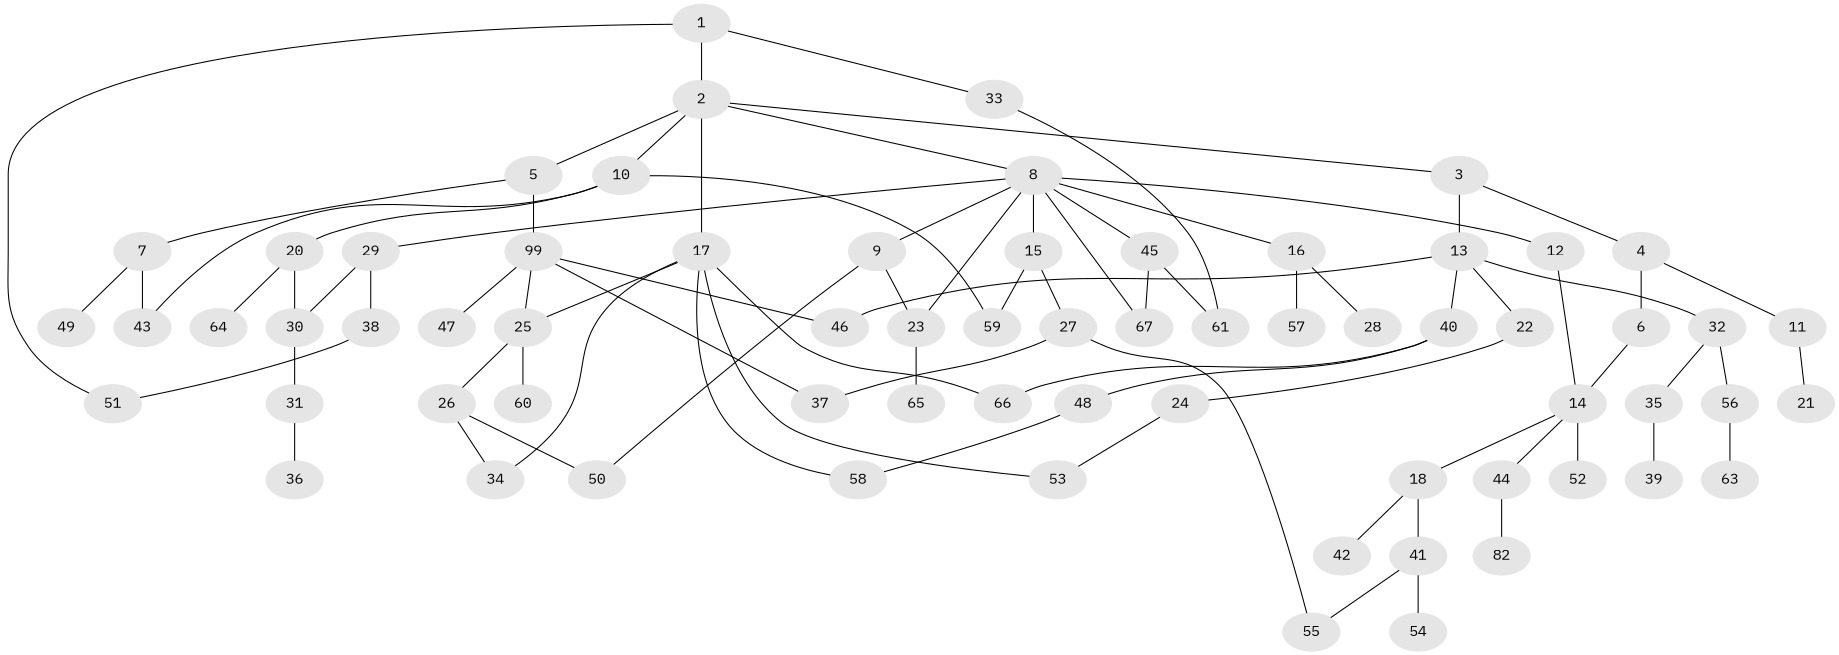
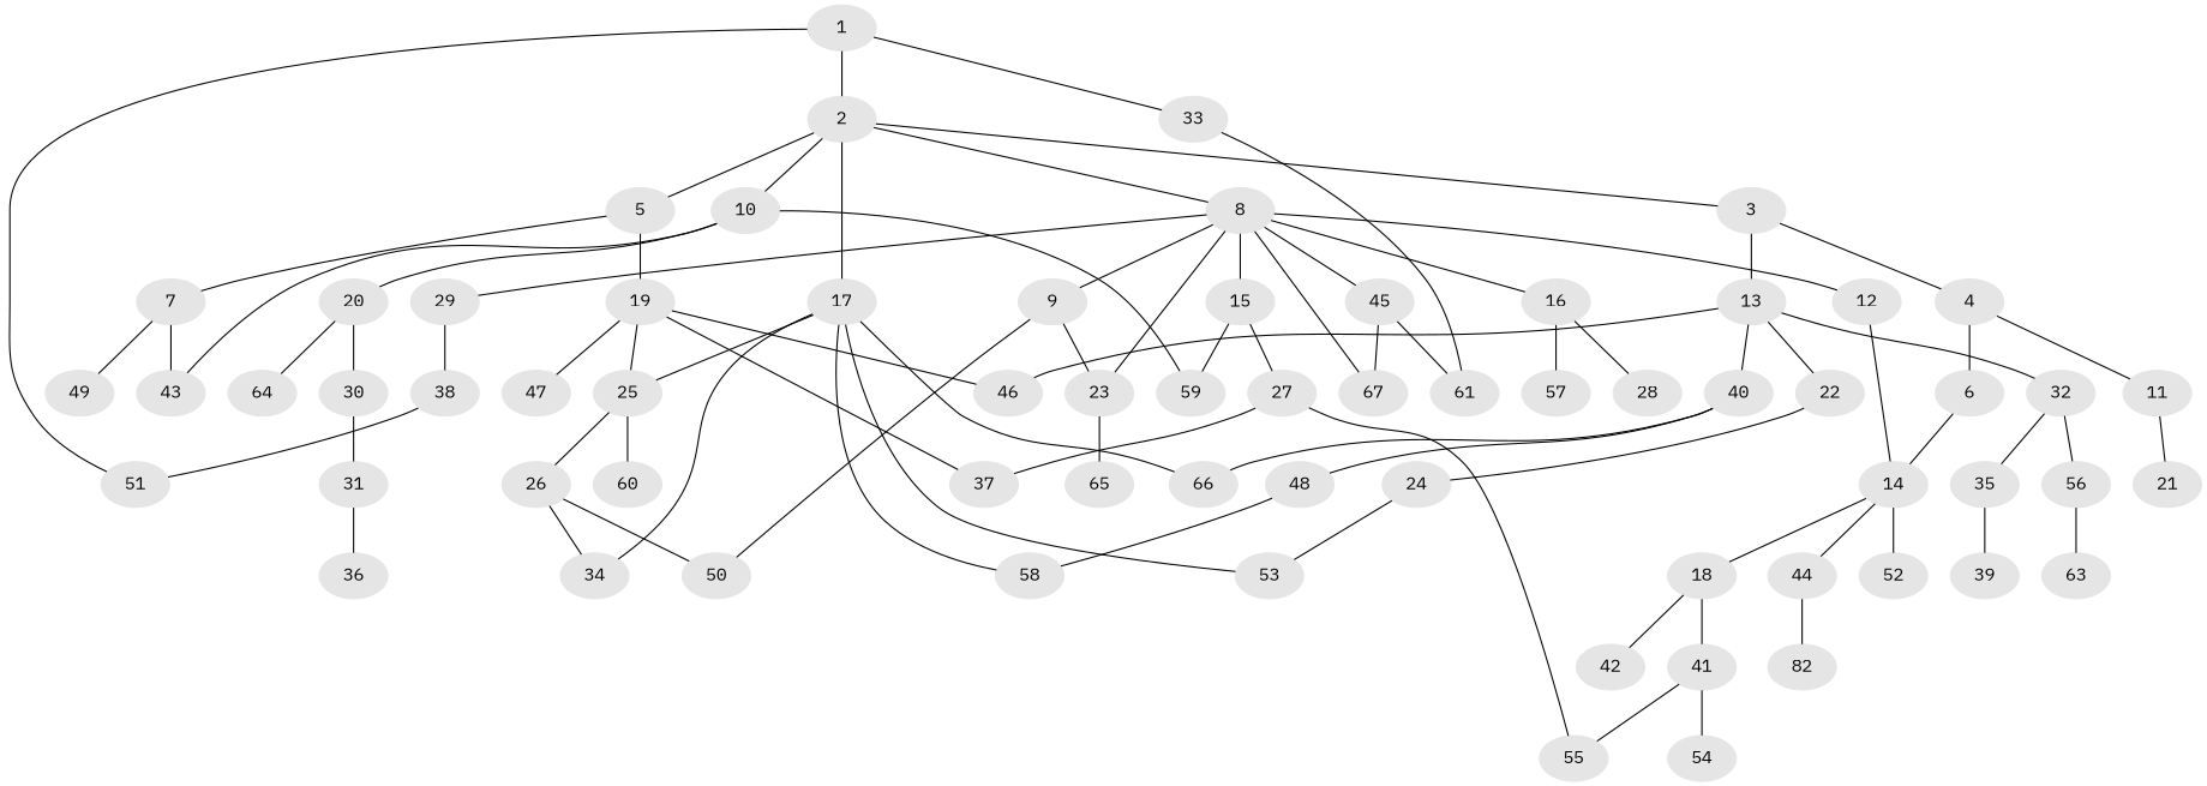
  graph {
    fontname="IBM Plex Mono"
    node [color=gray90 fontname="IBM Plex Mono" style=filled]
    edge [fontname="IBM Plex Mono"]
    1
    2
    33
    51
    3
    5
    8
    10
    17
    61
    4
    13
    7
-   19 [label=99]
+   19
    9
    12
    15
    16
    23
    29
    45
    67
    43
    20
    59
    25
    34
    53
    58
    66
    6
    11
    22
    32
    40
    46
    14
    21
    49
    37
    47
    18
    44
    52
    50
    27
    28
    57
    65
    30
    38
    64
    24
    35
    56
    48
    41
    42
    n59 [label=82]
    55
    26
    60
    54
    31
    36
    39
    63
    1 -- 2
    1 -- 33
    1 -- 51
    2 -- 3
    2 -- 5
    2 -- 8
    2 -- 10
    2 -- 17
    33 -- 61
    3 -- 4
    3 -- 13
    5 -- 7
    5 -- 19
    8 -- 9
    8 -- 12
    8 -- 15
    8 -- 16
    8 -- 23
    8 -- 29
    8 -- 45
    8 -- 67
    10 -- 43
    10 -- 20
    10 -- 59
    17 -- 25
    17 -- 34
    17 -- 53
    17 -- 58
    17 -- 66
    4 -- 6
    4 -- 11
    13 -- 22
    13 -- 32
    13 -- 40
    13 -- 46
    7 -- 43
    7 -- 49
    19 -- 25
    19 -- 46
    19 -- 37
    19 -- 47
    9 -- 23
    9 -- 50
    12 -- 14
    15 -- 59
    15 -- 27
    16 -- 28
    16 -- 57
    23 -- 65
-   29 -- 30
    29 -- 38
    45 -- 61
    45 -- 67
    20 -- 30
    20 -- 64
    25 -- 26
    25 -- 60
    6 -- 14
    11 -- 21
    22 -- 24
    32 -- 35
    32 -- 56
    40 -- 66
    40 -- 48
    14 -- 18
    14 -- 44
    14 -- 52
    18 -- 41
    18 -- 42
    44 -- n59
    27 -- 37
    27 -- 55
    30 -- 31
    38 -- 51
    24 -- 53
    35 -- 39
    56 -- 63
    48 -- 58
    41 -- 55
    41 -- 54
    26 -- 34
    26 -- 50
    31 -- 36
  }
